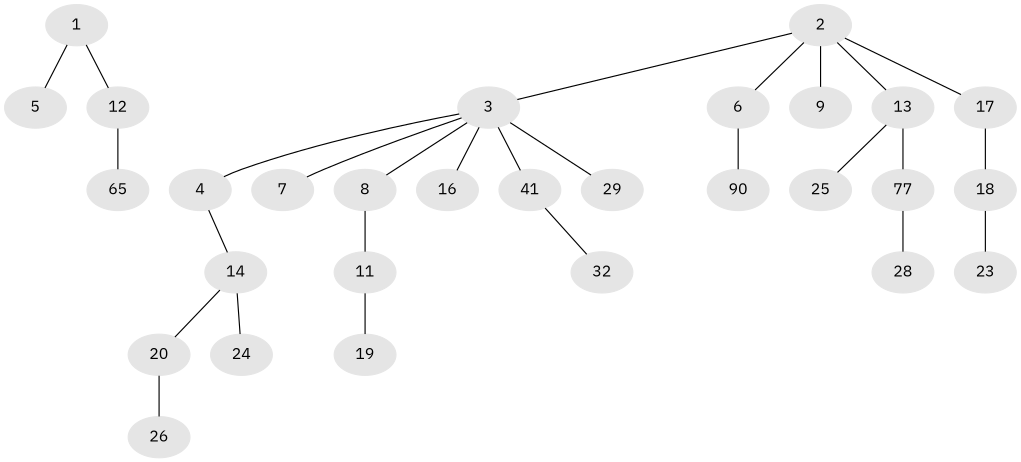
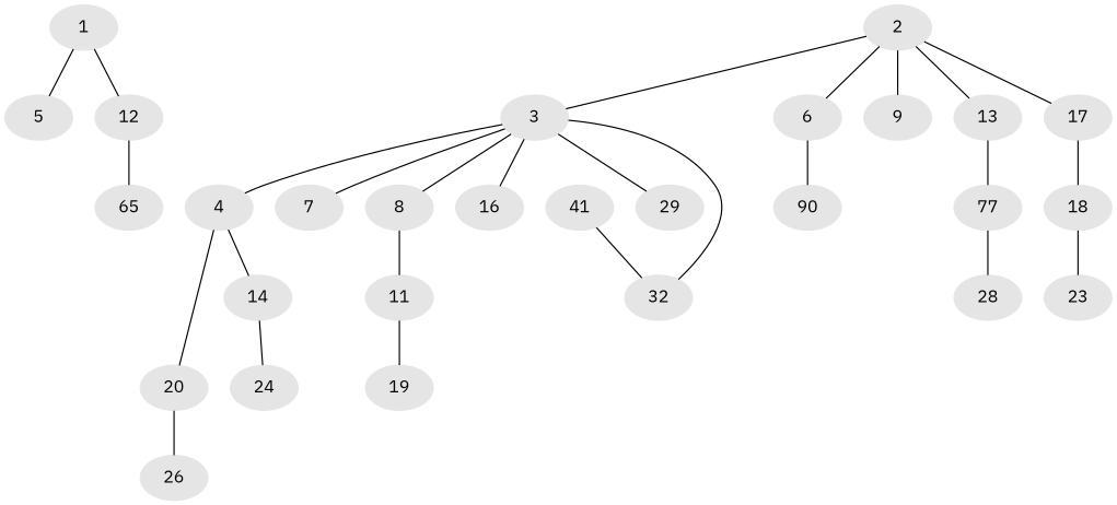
  graph {
    fontname="IBM Plex Sans"
    node [color=gray90 fontname="IBM Plex Sans" style=filled]
    edge [fontname="IBM Plex Sans" weight=1.0]
    1
    5
    12
    2
    3
    6
    9
    13
    17
    n10 [label=65]
    4
    7
    8
    16
    n15 [label=41]
    29
    n17 [label=90]
-   25
    n19 [label=77]
    18
    14
    11
    n23 [label=32]
    20
    24
    19
    28
    26
    23
    1 -- 5
    1 -- 12
    12 -- n10
    2 -- 3
    2 -- 6
    2 -- 9
    2 -- 13
    2 -- 17
    3 -- 4
    3 -- 7
    3 -- 8
    3 -- 16
-   3 -- n15
+   3 -- n23
    3 -- 29
    6 -- n17
-   13 -- 25
    13 -- n19
    17 -- 18 [weight=2.0]
    4 -- 14
    8 -- 11
    n15 -- n23
    n19 -- 28
    18 -- 23
-   14 -- 20
+   4 -- 20
    14 -- 24 [weight=2.0]
    11 -- 19 [weight=2.0]
    20 -- 26
  }
